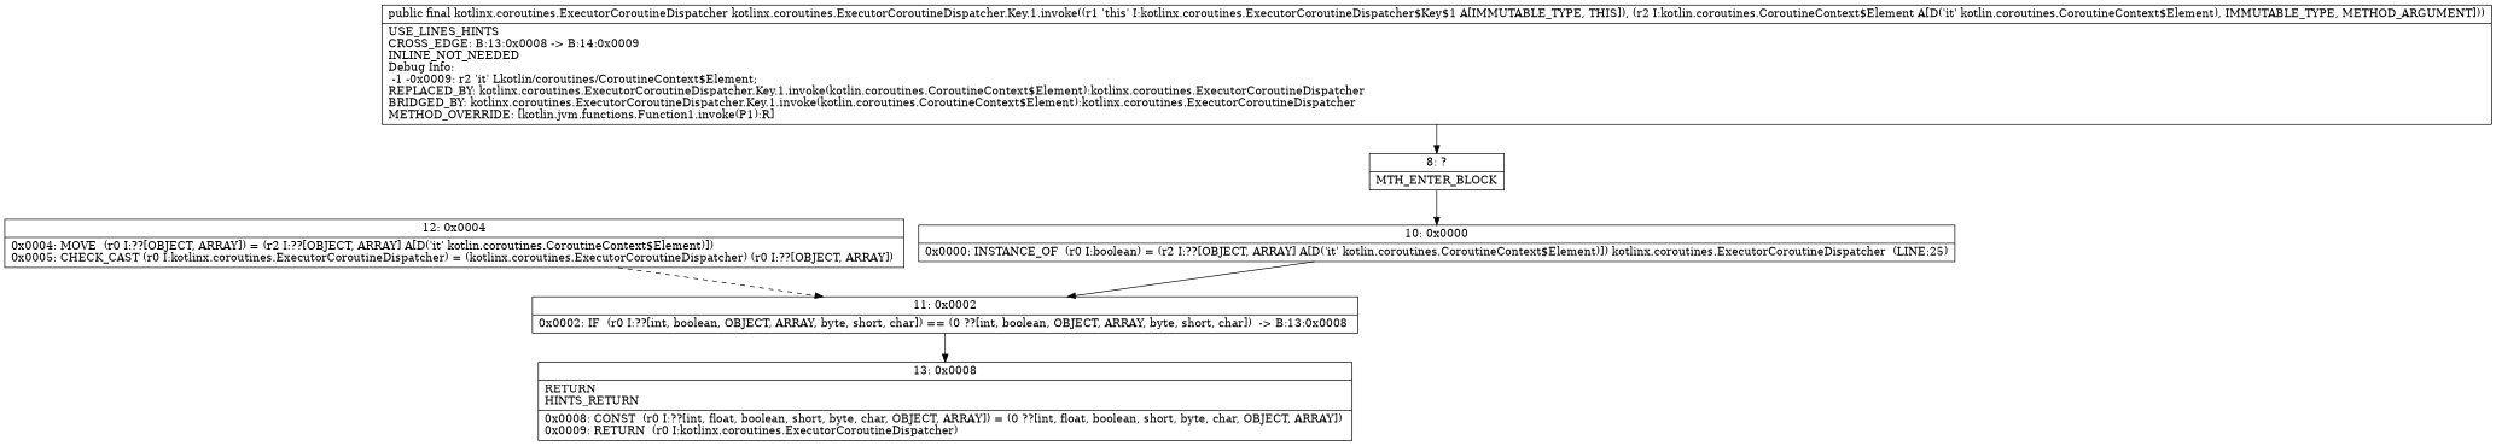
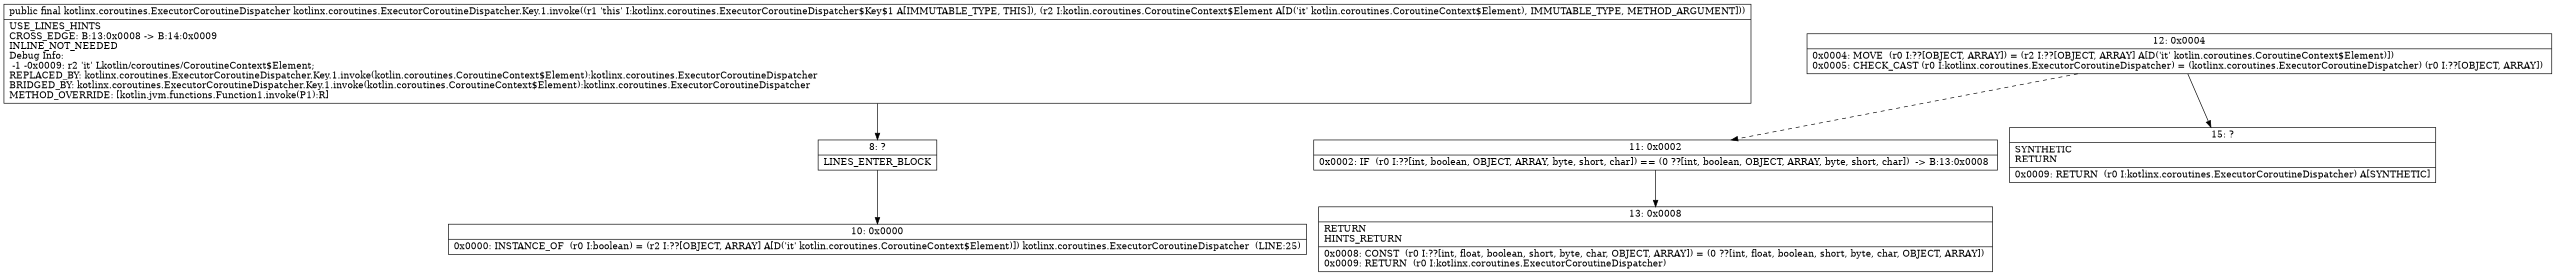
  digraph {
    node [shape=record]
-   n1 [label="{8\:\ ?|MTH_ENTER_BLOCK\l}"]
+   n1 [label="{8\:\ ?|LINES_ENTER_BLOCK\l}"]
    n2 [label="{10\:\ 0x0000|0x0000: INSTANCE_OF  (r0 I:boolean) = (r2 I:??[OBJECT, ARRAY] A[D('it' kotlin.coroutines.CoroutineContext$Element)]) kotlinx.coroutines.ExecutorCoroutineDispatcher  (LINE:25)\l}"]
    n3 [label="{11\:\ 0x0002|0x0002: IF  (r0 I:??[int, boolean, OBJECT, ARRAY, byte, short, char]) == (0 ??[int, boolean, OBJECT, ARRAY, byte, short, char])  \-\> B:13:0x0008 \l}"]
    n4 [label="{13\:\ 0x0008|RETURN\lHINTS_RETURN\l|0x0008: CONST  (r0 I:??[int, float, boolean, short, byte, char, OBJECT, ARRAY]) = (0 ??[int, float, boolean, short, byte, char, OBJECT, ARRAY]) \l0x0009: RETURN  (r0 I:kotlinx.coroutines.ExecutorCoroutineDispatcher) \l}"]
    n5 [label="{12\:\ 0x0004|0x0004: MOVE  (r0 I:??[OBJECT, ARRAY]) = (r2 I:??[OBJECT, ARRAY] A[D('it' kotlin.coroutines.CoroutineContext$Element)]) \l0x0005: CHECK_CAST (r0 I:kotlinx.coroutines.ExecutorCoroutineDispatcher) = (kotlinx.coroutines.ExecutorCoroutineDispatcher) (r0 I:??[OBJECT, ARRAY]) \l}"]
+   n6 [label="{15\:\ ?|SYNTHETIC\lRETURN\l|0x0009: RETURN  (r0 I:kotlinx.coroutines.ExecutorCoroutineDispatcher) A[SYNTHETIC]\l}"]
    n7 [label="{public final kotlinx.coroutines.ExecutorCoroutineDispatcher kotlinx.coroutines.ExecutorCoroutineDispatcher.Key.1.invoke((r1 'this' I:kotlinx.coroutines.ExecutorCoroutineDispatcher$Key$1 A[IMMUTABLE_TYPE, THIS]), (r2 I:kotlin.coroutines.CoroutineContext$Element A[D('it' kotlin.coroutines.CoroutineContext$Element), IMMUTABLE_TYPE, METHOD_ARGUMENT]))  | USE_LINES_HINTS\lCROSS_EDGE: B:13:0x0008 \-\> B:14:0x0009\lINLINE_NOT_NEEDED\lDebug Info:\l  \-1 \-0x0009: r2 'it' Lkotlin\/coroutines\/CoroutineContext$Element;\lREPLACED_BY: kotlinx.coroutines.ExecutorCoroutineDispatcher.Key.1.invoke(kotlin.coroutines.CoroutineContext$Element):kotlinx.coroutines.ExecutorCoroutineDispatcher\lBRIDGED_BY: kotlinx.coroutines.ExecutorCoroutineDispatcher.Key.1.invoke(kotlin.coroutines.CoroutineContext$Element):kotlinx.coroutines.ExecutorCoroutineDispatcher\lMETHOD_OVERRIDE: [kotlin.jvm.functions.Function1.invoke(P1):R]\l}"]
    n1 -> n2
-   n2 -> n3
    n3 -> n4
    n5 -> n3 [style=dashed]
+   n5 -> n6
    n7 -> n1
  }
